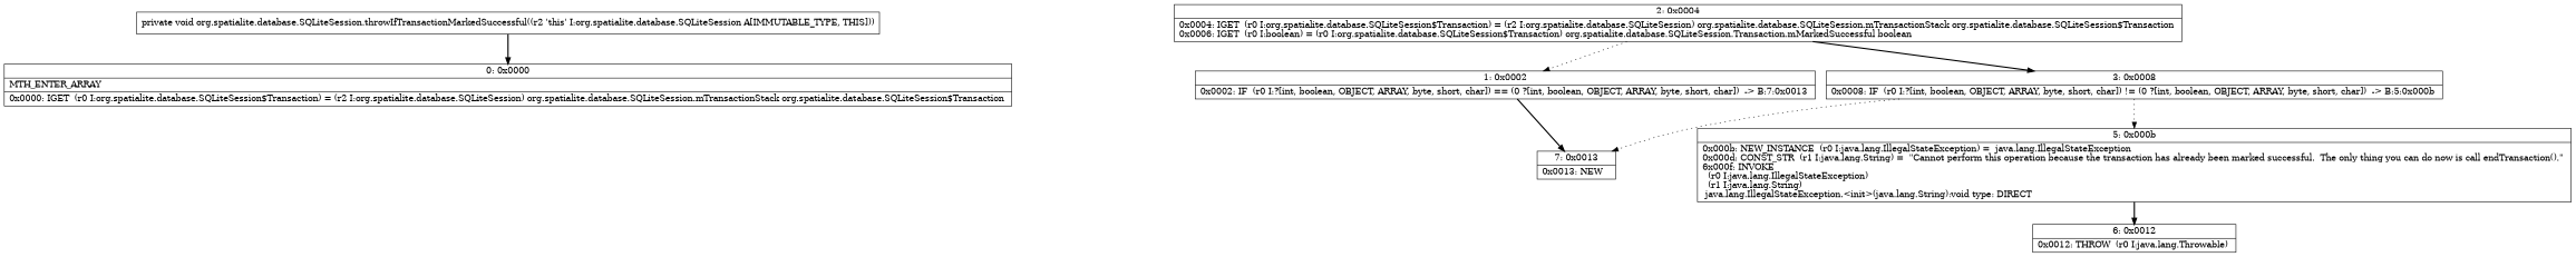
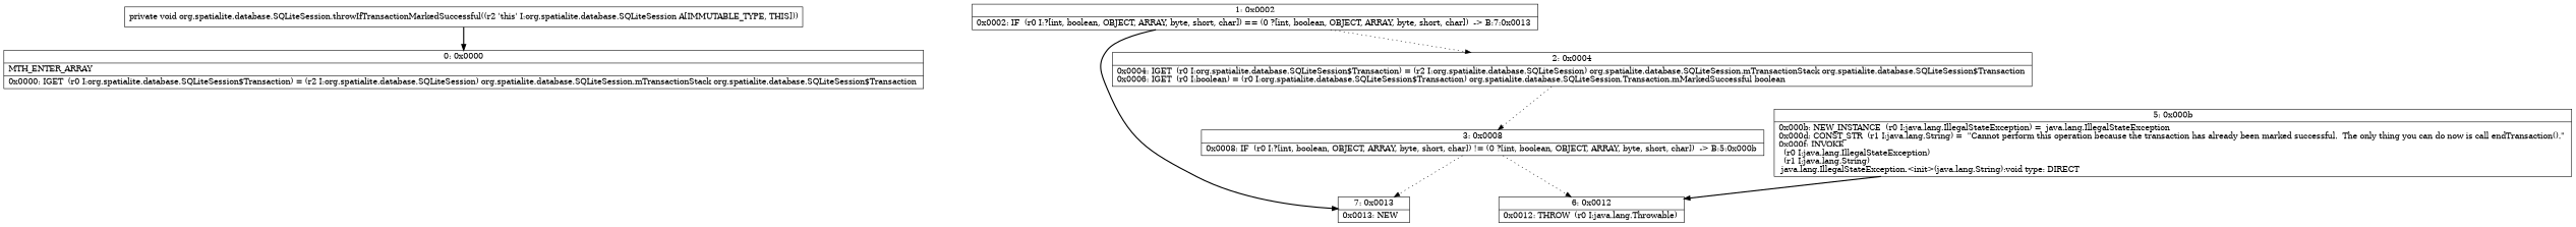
  digraph {
    node [shape=record]
    edge [style=dotted]
    n1 [label="{0\:\ 0x0000|MTH_ENTER_ARRAY\l|0x0000: IGET  (r0 I:org.spatialite.database.SQLiteSession$Transaction) = (r2 I:org.spatialite.database.SQLiteSession) org.spatialite.database.SQLiteSession.mTransactionStack org.spatialite.database.SQLiteSession$Transaction \l}"]
    n2 [label="{1\:\ 0x0002|0x0002: IF  (r0 I:?[int, boolean, OBJECT, ARRAY, byte, short, char]) == (0 ?[int, boolean, OBJECT, ARRAY, byte, short, char])  \-\> B:7:0x0013 \l}"]
    n3 [label="{2\:\ 0x0004|0x0004: IGET  (r0 I:org.spatialite.database.SQLiteSession$Transaction) = (r2 I:org.spatialite.database.SQLiteSession) org.spatialite.database.SQLiteSession.mTransactionStack org.spatialite.database.SQLiteSession$Transaction \l0x0006: IGET  (r0 I:boolean) = (r0 I:org.spatialite.database.SQLiteSession$Transaction) org.spatialite.database.SQLiteSession.Transaction.mMarkedSuccessful boolean \l}"]
    n4 [label="{7\:\ 0x0013|0x0013: NEW   \l}"]
    n5 [label="{3\:\ 0x0008|0x0008: IF  (r0 I:?[int, boolean, OBJECT, ARRAY, byte, short, char]) != (0 ?[int, boolean, OBJECT, ARRAY, byte, short, char])  \-\> B:5:0x000b \l}"]
-   n6 [label="{5\:\ 0x000b|0x000b: NEW_INSTANCE  (r0 I:java.lang.IllegalStateException) =  java.lang.IllegalStateException \l0x000d: CONST_STR  (r1 I:java.lang.String) =  \"Cannot perform this operation because the transaction has already been marked successful.  The only thing you can do now is call endTransaction().\" \l6x000f: INVOKE  \l  (r0 I:java.lang.IllegalStateException)\l  (r1 I:java.lang.String)\l java.lang.IllegalStateException.\<init\>(java.lang.String):void type: DIRECT \l}"]
+   n6 [label="{5\:\ 0x000b|0x000b: NEW_INSTANCE  (r0 I:java.lang.IllegalStateException) =  java.lang.IllegalStateException \l0x000d: CONST_STR  (r1 I:java.lang.String) =  \"Cannot perform this operation because the transaction has already been marked successful.  The only thing you can do now is call endTransaction().\" \l0x000f: INVOKE  \l  (r0 I:java.lang.IllegalStateException)\l  (r1 I:java.lang.String)\l java.lang.IllegalStateException.\<init\>(java.lang.String):void type: DIRECT \l}"]
    n7 [label="{6\:\ 0x0012|0x0012: THROW  (r0 I:java.lang.Throwable) \l}"]
    n8 [label="{private void org.spatialite.database.SQLiteSession.throwIfTransactionMarkedSuccessful((r2 'this' I:org.spatialite.database.SQLiteSession A[IMMUTABLE_TYPE, THIS])) }"]
-   n3 -> n2
+   n2 -> n3
    n2 -> n4 [style=bold]
-   n3 -> n5 [style=bold]
+   n3 -> n5
    n5 -> n4
-   n5 -> n6
+   n5 -> n7
    n6 -> n7 [style=bold]
    n8 -> n1 [style=bold]
  }
